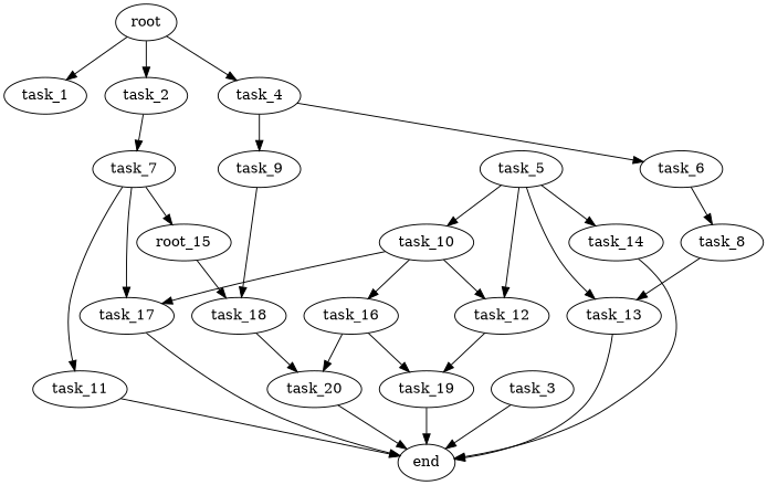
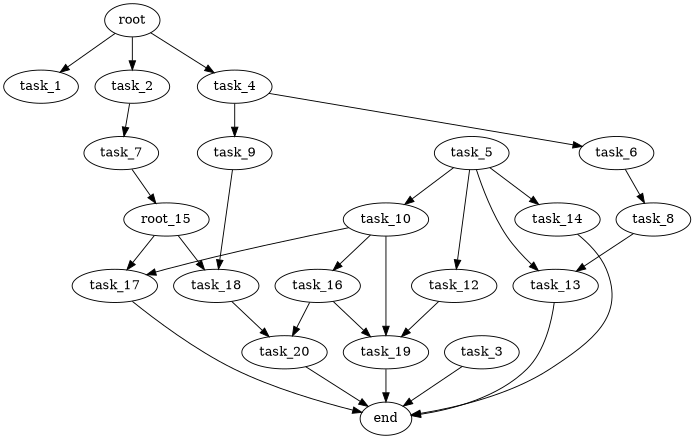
  digraph {
    root
    task_1
    task_2
    task_4
    task_7
    task_3
    end
    task_9
    task_6
    task_18
    task_5
    task_10
    task_12
    task_13
    task_14
-   task_11
    n17 [label=root_15]
    task_8
    task_16
    task_17
    task_19
    task_20
    root -> task_1
    root -> task_2
    root -> task_4
    task_2 -> task_7
    task_4 -> task_9
    task_4 -> task_6
-   task_7 -> task_11
    task_7 -> n17
    task_3 -> end
    task_9 -> task_18
    task_6 -> task_8
    task_18 -> task_20
    task_5 -> task_10
    task_5 -> task_12
    task_5 -> task_13
    task_5 -> task_14
-   task_10 -> task_12
+   task_10 -> task_19
    task_10 -> task_16
    task_10 -> task_17
    task_12 -> task_19
    task_13 -> end
    task_14 -> end
-   task_11 -> end
    n17 -> task_18
-   task_7 -> task_17
+   n17 -> task_17
    task_8 -> task_13
    task_16 -> task_19
    task_16 -> task_20
    task_17 -> end
    task_19 -> end
    task_20 -> end
  }
